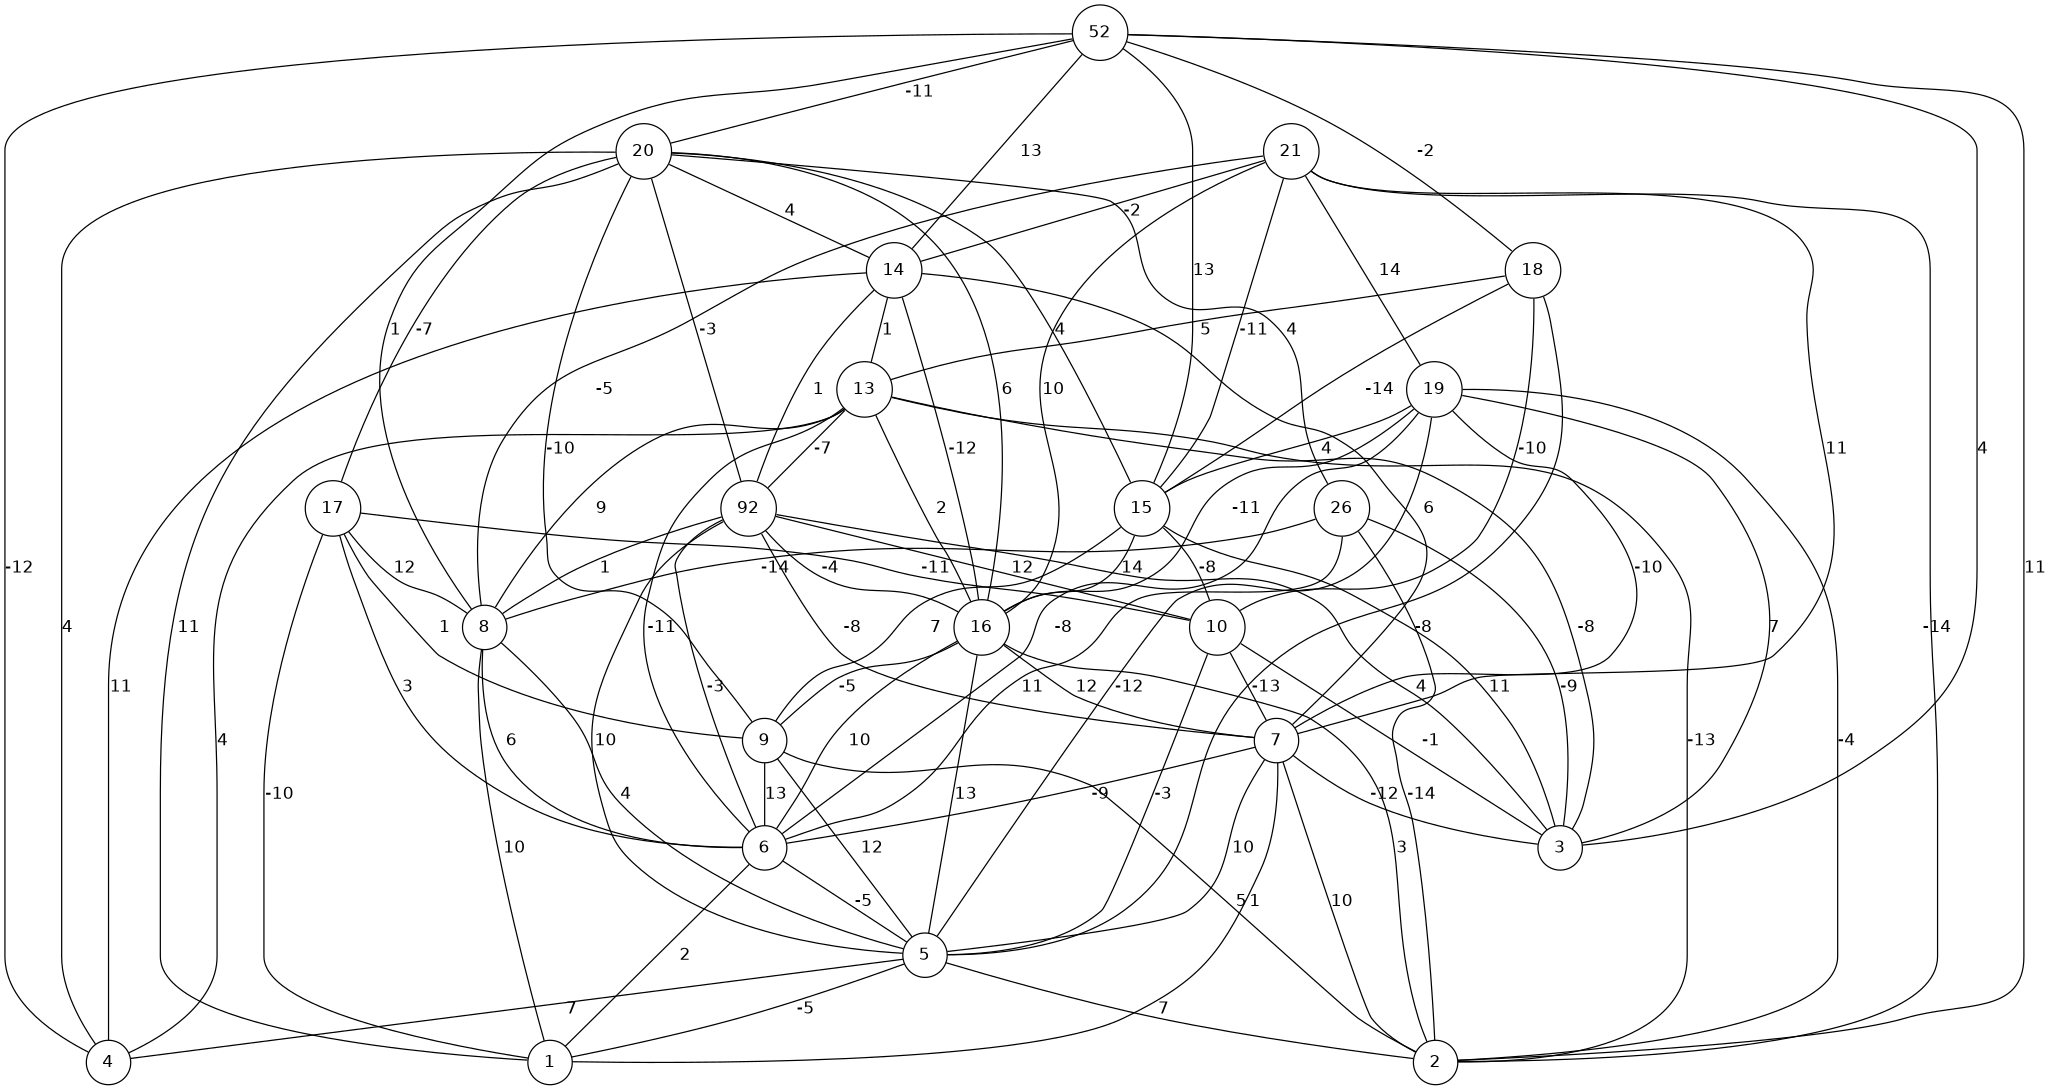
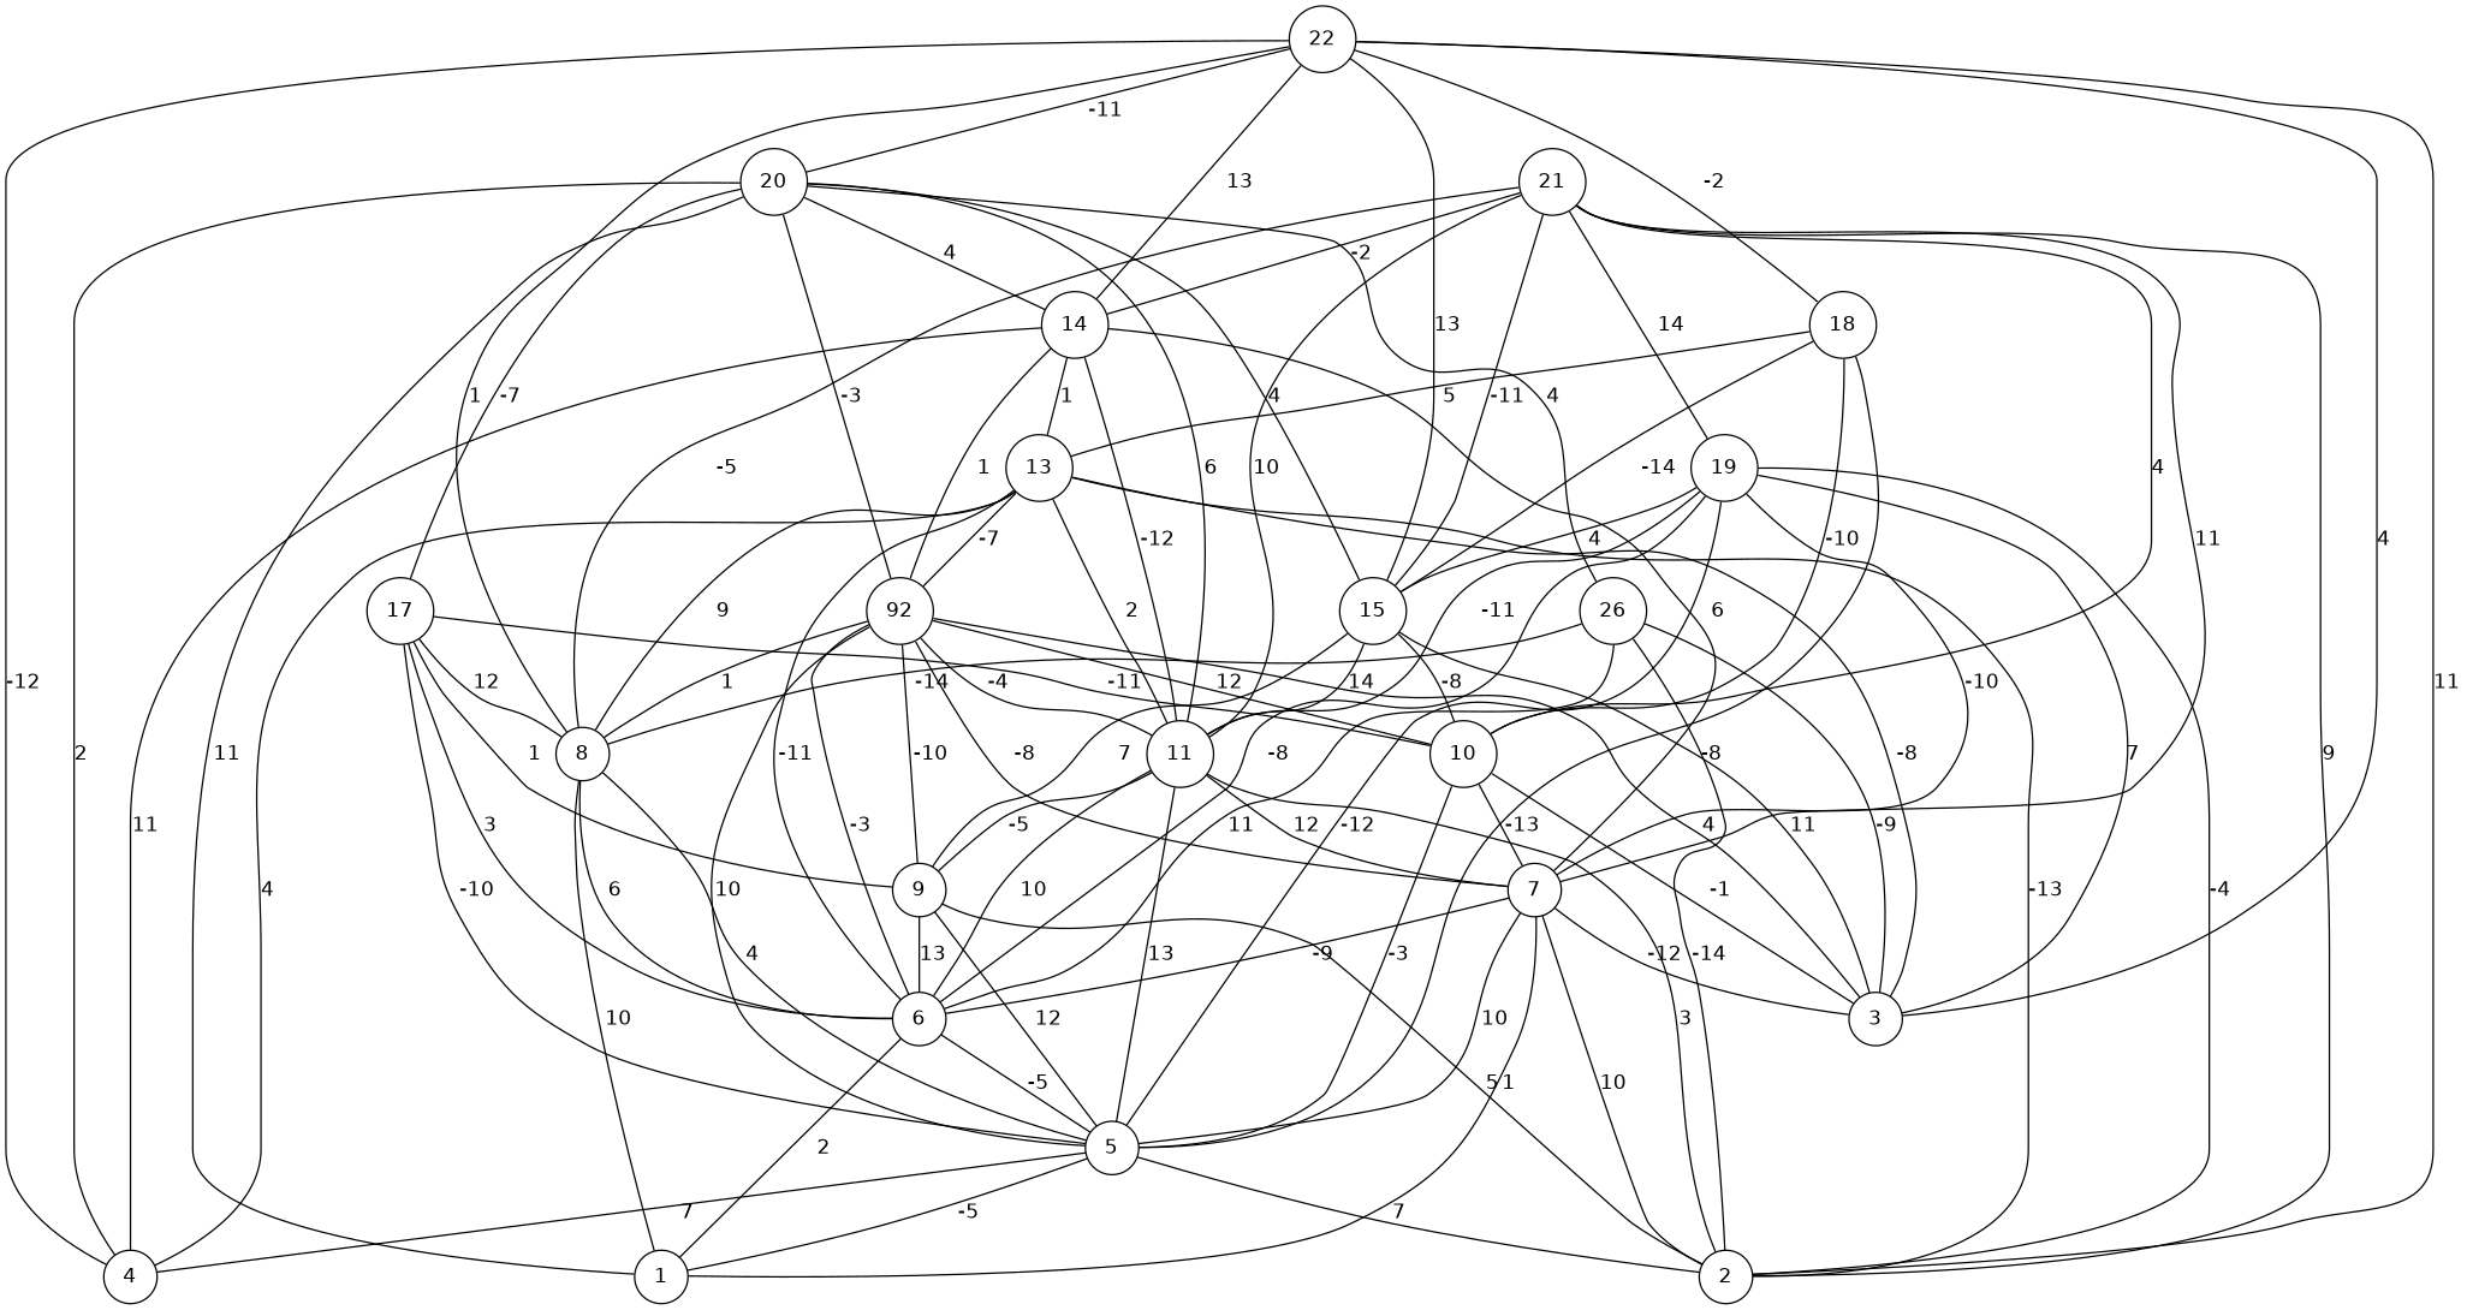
  graph {
    fontname="DejaVu Sans"
    node [fontname="DejaVu Sans" shape=circle]
    edge [fontname="DejaVu Sans"]
-   22 [label=52]
+   22
    2
    3
    4
    8
    14
    15
    18
    20
    1
    5
    6
    7
-   11 [label=16]
+   11
    n15 [label=92]
    13
    10
    9
    n19 [label=26]
    17
    19
    21
    22 -- 2 [label=11]
    22 -- 3 [label=4]
    22 -- 4 [label=-12]
    22 -- 8 [label=1]
    22 -- 14 [label=13]
    22 -- 15 [label=13]
    22 -- 18 [label=-2]
    22 -- 20 [label=-11]
    8 -- 1 [label=10]
    8 -- 5 [label=4]
    8 -- 6 [label=6]
    14 -- 4 [label=11]
    14 -- 7 [label=6]
    14 -- 11 [label=-12]
    14 -- n15 [label=1]
    14 -- 13 [label=1]
    15 -- 3 [label=11]
    15 -- 11 [label=14]
    15 -- 10 [label=-8]
    15 -- 9 [label=7]
    18 -- 15 [label=-14]
    18 -- 5 [label=-8]
    18 -- 13 [label=5]
    18 -- 10 [label=-10]
-   20 -- 4 [label=4]
+   20 -- 4 [label=2]
    20 -- 14 [label=4]
    20 -- 15 [label=4]
    20 -- 1 [label=11]
    20 -- 11 [label=6]
    20 -- n15 [label=-3]
-   20 -- 9 [label=-10]
+   n15 -- 9 [label=-10]
    20 -- n19 [label=4]
    20 -- 17 [label=-7]
    5 -- 2 [label=7]
    5 -- 4 [label=7]
    5 -- 1 [label=-5]
    6 -- 1 [label=2]
    6 -- 5 [label=-5]
    7 -- 2 [label=10]
    7 -- 3 [label=-12]
    7 -- 1 [label=1]
    7 -- 5 [label=10]
    7 -- 6 [label=-9]
    11 -- 2 [label=3]
    11 -- 5 [label=13]
    11 -- 6 [label=10]
    11 -- 7 [label=12]
    11 -- 9 [label=-5]
    n15 -- 3 [label=4]
    n15 -- 8 [label=1]
    n15 -- 5 [label=10]
    n15 -- 6 [label=-3]
    n15 -- 7 [label=-8]
    n15 -- 11 [label=-4]
    n15 -- 10 [label=12]
    13 -- 2 [label=-13]
    13 -- 3 [label=-8]
    13 -- 4 [label=4]
    13 -- 8 [label=9]
    13 -- 6 [label=-11]
    13 -- 11 [label=2]
    13 -- n15 [label=-7]
    10 -- 3 [label=-1]
    10 -- 5 [label=-3]
    10 -- 7 [label=-13]
    9 -- 2 [label=5]
    9 -- 5 [label=12]
    9 -- 6 [label=13]
    n19 -- 2 [label=-14]
    n19 -- 3 [label=-9]
    n19 -- 8 [label=-14]
    n19 -- 6 [label=11]
    17 -- 8 [label=12]
-   17 -- 1 [label=-10]
+   17 -- 5 [label=-10]
    17 -- 6 [label=3]
    17 -- 10 [label=-11]
    17 -- 9 [label=1]
    19 -- 2 [label=-4]
    19 -- 3 [label=7]
    19 -- 15 [label=4]
    19 -- 5 [label=-12]
    19 -- 6 [label=-8]
    19 -- 7 [label=-10]
    19 -- 11 [label=-11]
-   21 -- 2 [label=-14]
+   21 -- 2 [label=9]
    21 -- 8 [label=-5]
    21 -- 14 [label=-2]
    21 -- 15 [label=-11]
    21 -- 7 [label=11]
    21 -- 11 [label=10]
+   21 -- 10 [label=4]
    21 -- 19 [label=14]
  }
